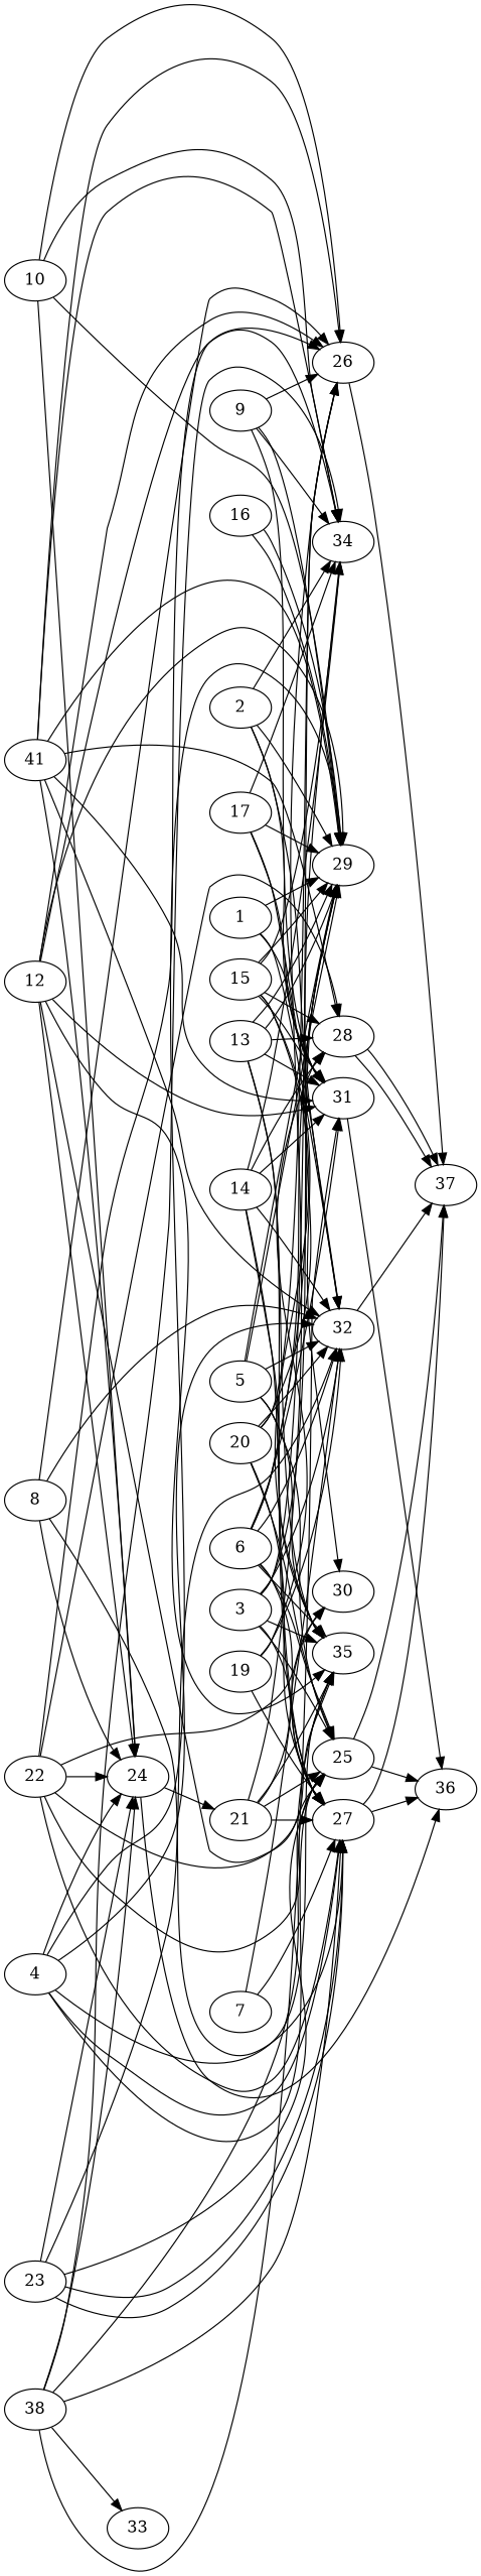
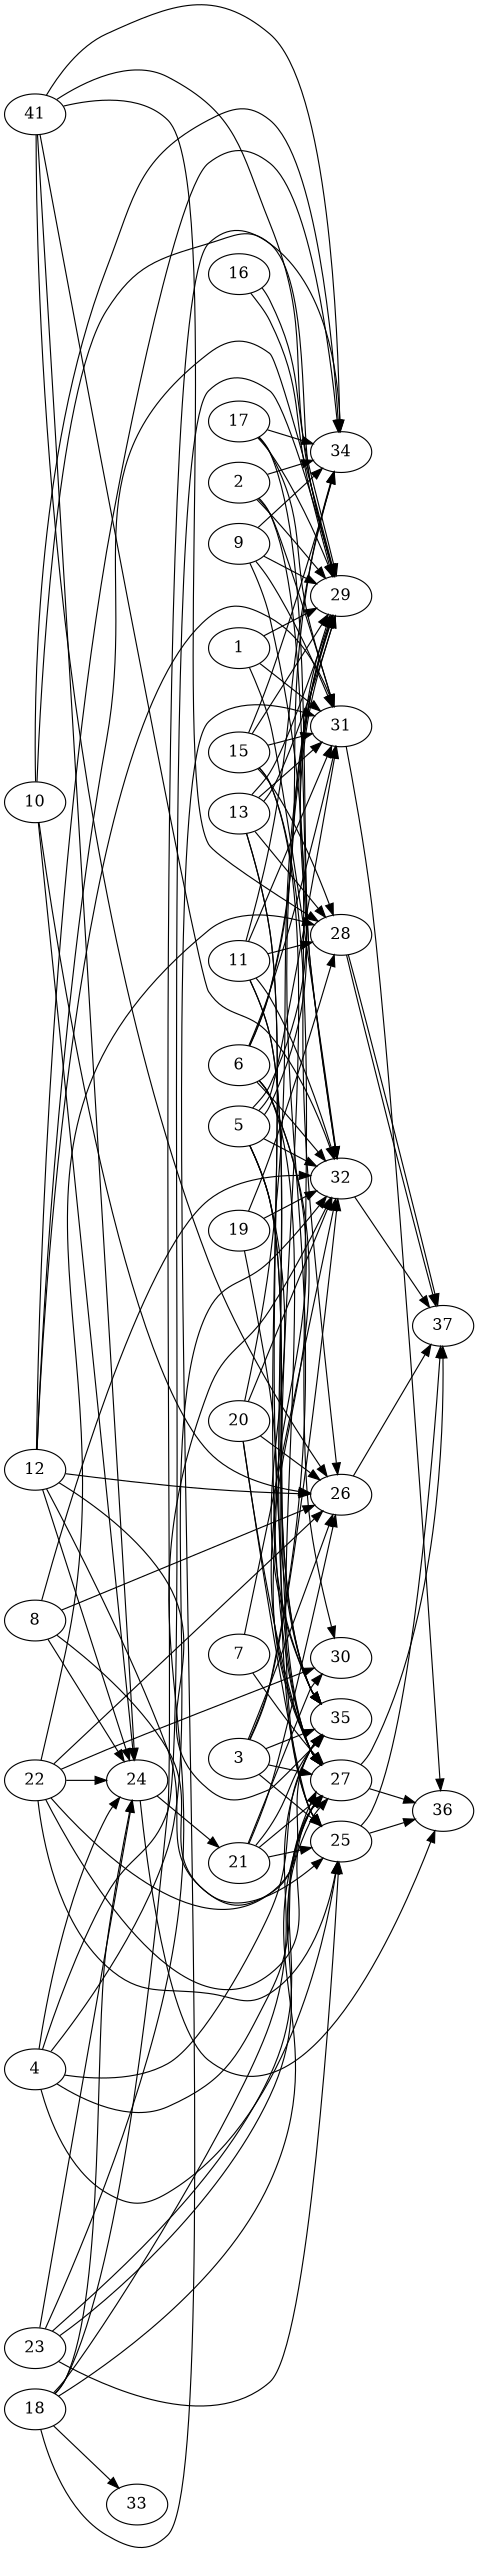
  digraph {
    rankdir=LR
    node [alpha=0.09]
    1 [alpha=0.15 expect_size=952330157935688704]
    29 [alpha=0.11 expect_size=132756809486641840]
    31 [expect_size=1774931281832307712]
    32 [alpha=0.05 expect_size=3377428941028545]
    36 [alpha=0.03 expect_size=1873898480957829376]
    37 [alpha=0.00 expect_size=2205445237135200]
    2 [alpha=0.11 expect_size=1337409964879529377792]
    34 [alpha=0.11 expect_size=1376712322002744320]
    3 [expect_size=2320775479314874368]
    25 [alpha=0.12 expect_size=11073811480342404]
    27 [alpha=0.10 expect_size=814810705149407789056]
    35 [alpha=0.14 expect_size=38797363759549008]
    26 [alpha=0.18 expect_size=26627943194452336]
    4 [alpha=0.11 expect_size=500211229738355654656]
    24 [expect_size=334265007522267004928]
    21 [alpha=0.06 expect_size=85608711971735904]
    5 [alpha=0.02 expect_size=97408364362808608]
    6 [expect_size=456719913491592000]
    7 [alpha=0.03 expect_size=1589765961177628672000]
    8 [alpha=0.18 expect_size=282033573101102048]
    9 [alpha=0.02 expect_size=6955350277553137]
    10 [alpha=0.07 expect_size=342517992561304128]
    n23 [alpha=0.17 expect_size=48196544981130408 label=41]
    28 [alpha=0.17 expect_size=1019900740304371712000]
    12 [alpha=0.13 expect_size=444878785967930688]
    13 [alpha=0.18 expect_size=7723570966570037]
-   14 [alpha=0.01 expect_size=80903831523672656]
+   14 [alpha=0.01 expect_size=80903831523672656 label=11]
    15 [alpha=0.07 expect_size=35278370500778000]
    30 [alpha=0.13 expect_size=1630630283724210569216]
    16 [alpha=0.04 expect_size=59483310330745776]
    17 [alpha=0.05 expect_size=2023327140912495067136]
-   18 [alpha=0.01 expect_size=1906541110268982016 label=38]
+   18 [alpha=0.01 expect_size=1906541110268982016]
    33 [alpha=0.05 expect_size=59040277057819901952]
    19 [expect_size=1909303401784465686528]
    20 [alpha=0.02 expect_size=15678563010019726]
    22 [alpha=0.06 expect_size=3964109866662545]
    23 [alpha=0.13 expect_size=1092976898398788517888]
    1 -> 29
    1 -> 31
    1 -> 32
    31 -> 36
    32 -> 37
    2 -> 29
    2 -> 31
    2 -> 32
    2 -> 34
    3 -> 29
    3 -> 32
    3 -> 25
    3 -> 27
    3 -> 35
    3 -> 26
    25 -> 36
    25 -> 37
    27 -> 36
    27 -> 37
    26 -> 37
    4 -> 29
    4 -> 32
    4 -> 25
    4 -> 27
    4 -> 35
    4 -> 24
    24 -> 36
    24 -> 21
    21 -> 25
    21 -> 27
    21 -> 35
    21 -> 26
    21 -> 30
    5 -> 29
    5 -> 29
    5 -> 32
    5 -> 25
+   5 -> 27
    5 -> 35
    6 -> 29
    6 -> 31
    6 -> 32
    6 -> 34
    6 -> 25
    6 -> 27
    6 -> 35
    7 -> 32
    7 -> 27
    8 -> 32
    8 -> 27
    8 -> 26
    8 -> 24
    9 -> 29
    9 -> 31
    9 -> 34
    9 -> 26
    10 -> 29
    10 -> 34
    10 -> 26
    10 -> 24
    n23 -> 29
-   n23 -> 31
+   5 -> 31
    n23 -> 32
    n23 -> 34
    n23 -> 26
    n23 -> 24
    n23 -> 28
    28 -> 37
    28 -> 37
    12 -> 29
    12 -> 31
    12 -> 34
    12 -> 25
    12 -> 35
    12 -> 26
    12 -> 24
    13 -> 29
    13 -> 29
    13 -> 31
    13 -> 27
    13 -> 35
    13 -> 28
    14 -> 31
    14 -> 32
    14 -> 34
    14 -> 27
    14 -> 35
    14 -> 28
    15 -> 29
    15 -> 31
    15 -> 34
    15 -> 35
    15 -> 28
    15 -> 30
    16 -> 29
    16 -> 29
    17 -> 29
    17 -> 31
    17 -> 32
    17 -> 34
    18 -> 31
    18 -> 34
    18 -> 27
    18 -> 35
    18 -> 24
    18 -> 33
    19 -> 32
    19 -> 27
    19 -> 28
    20 -> 29
    20 -> 32
    20 -> 25
    20 -> 27
    20 -> 26
    22 -> 25
    22 -> 27
    22 -> 35
    22 -> 26
    22 -> 24
    22 -> 28
    22 -> 30
    23 -> 32
    23 -> 25
    23 -> 27
    23 -> 27
    23 -> 24
  }
